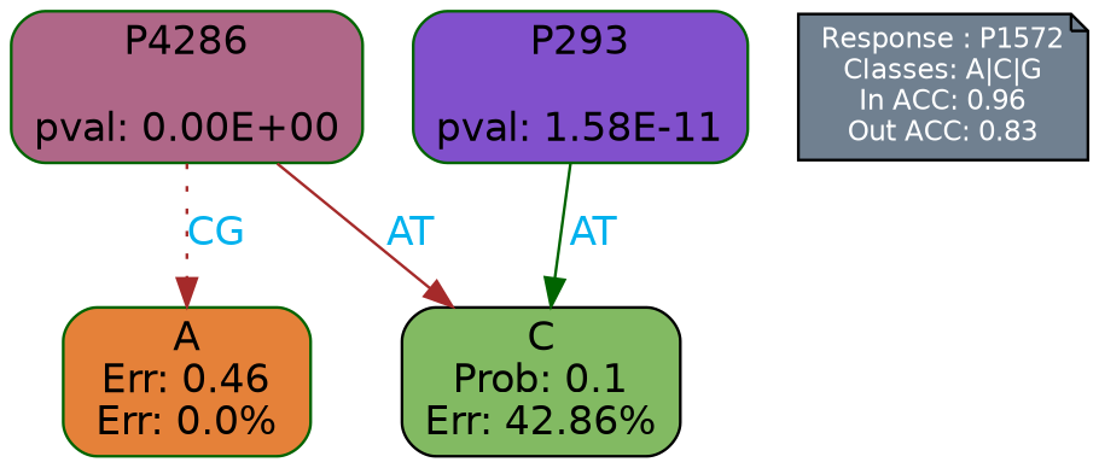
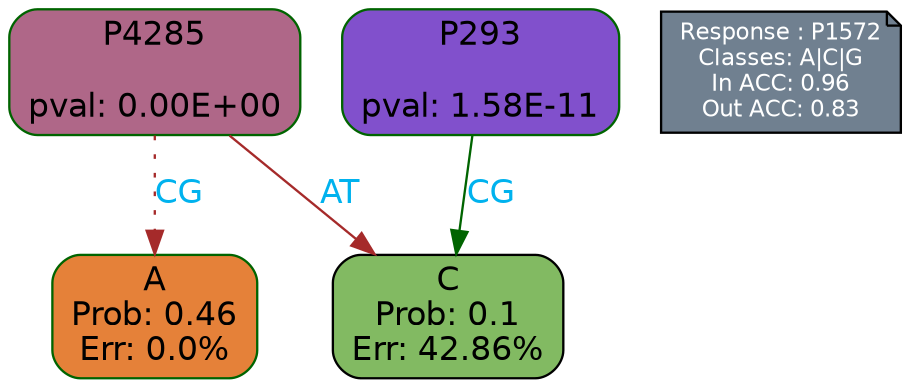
  digraph {
    ranksep=equally
    splines=polylines
    node [color=darkgreen fontname=helvetica shape=box style="filled, rounded"]
    edge [color=brown fontcolor=deepskyblue2 fontname=helvetica style=solid]
    n1 [color=black fillcolor="#82ba62" label="C\nProb: 0.1\nErr: 42.86%"]
-   n2 [fillcolor="#e58139" label="A\nErr: 0.46\nErr: 0.0%"]
+   n2 [fillcolor="#e58139" label="A\nProb: 0.46\nErr: 0.0%"]
    n3 [align=left color=black fillcolor=slategray fontcolor=white fontsize=10 label="Response : P1572\nClasses: A|C|G\nIn ACC: 0.96\nOut ACC: 0.83\n" shape=note style=filled]
-   n4 [fillcolor="#af6788" label="P4286\n\npval: 0.00E+00"]
+   n4 [fillcolor="#af6788" label="P4285\n\npval: 0.00E+00"]
    n5 [fillcolor="#8150cc" label="P293\n\npval: 1.58E-11"]
    subgraph sub_1 {
      rank=same
      n1
      n2
    }
    subgraph sub_2 {
      rank=same
      n3
      n4
    }
    n4 -> n1 [label=AT]
    n4 -> n2 [label=CG style=dotted]
-   n5 -> n1 [color=darkgreen label=AT]
+   n5 -> n1 [color=darkgreen label=CG]
  }
